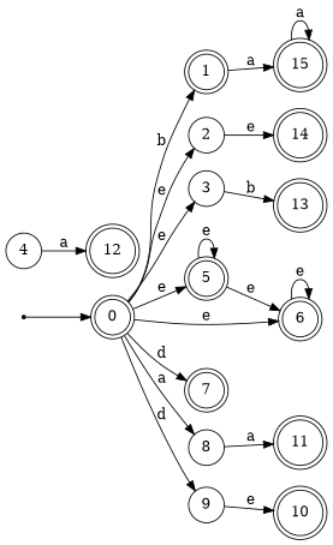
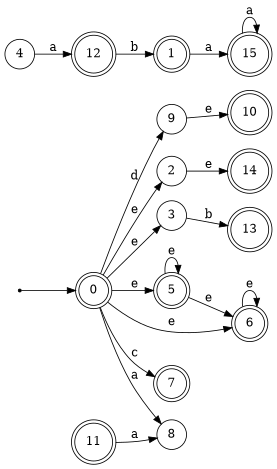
  digraph {
    rankdir=LR
    node [shape=doublecircle]
    dummy0 [shape=point]
    0
    1
    2 [shape=circle]
    3 [shape=circle]
    5
    6
    7
    8 [shape=circle]
    9 [shape=circle]
    15
    14
    13
    4 [shape=circle]
    12
    11
    10
    dummy0 -> 0
-   0 -> 1 [label=b]
+   12 -> 1 [label=b]
    0 -> 2 [label=e]
    0 -> 3 [label=e]
    0 -> 5 [label=e]
    0 -> 6 [label=e]
-   0 -> 7 [label=d]
+   0 -> 7 [label=c]
    0 -> 8 [label=a]
    0 -> 9 [label=d]
    1 -> 15 [label=a]
    2 -> 14 [label=e]
    3 -> 13 [label=b]
    5 -> 5 [label=e]
    5 -> 6 [label=e]
    6 -> 6 [label=e]
-   8 -> 11 [label=a]
+   11 -> 8 [label=a]
    9 -> 10 [label=e]
    15 -> 15 [label=a]
    4 -> 12 [label=a]
  }
